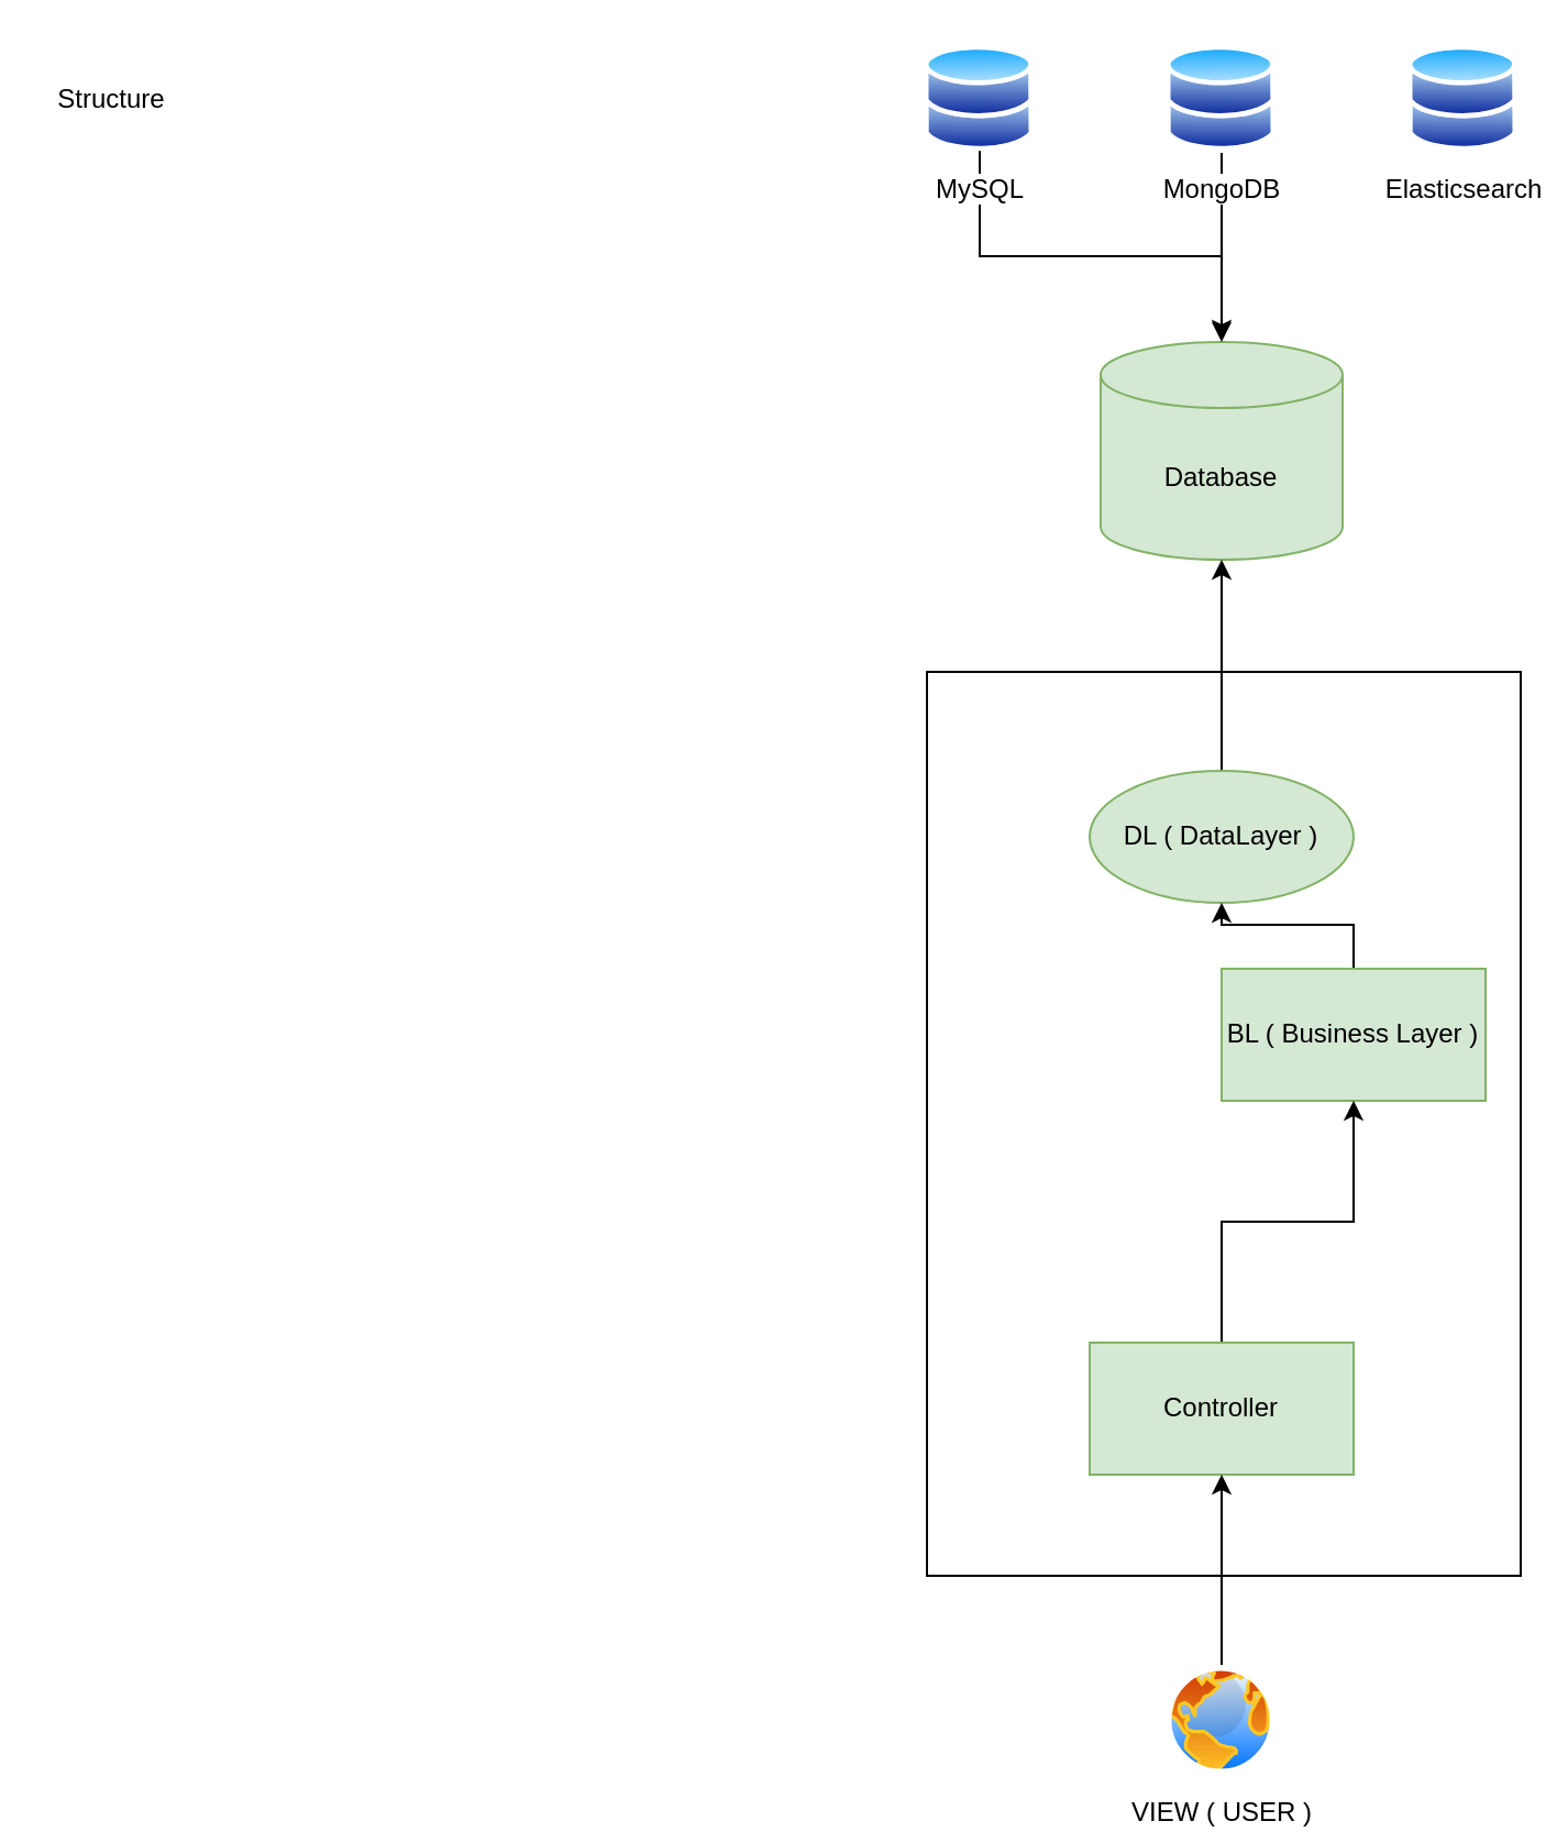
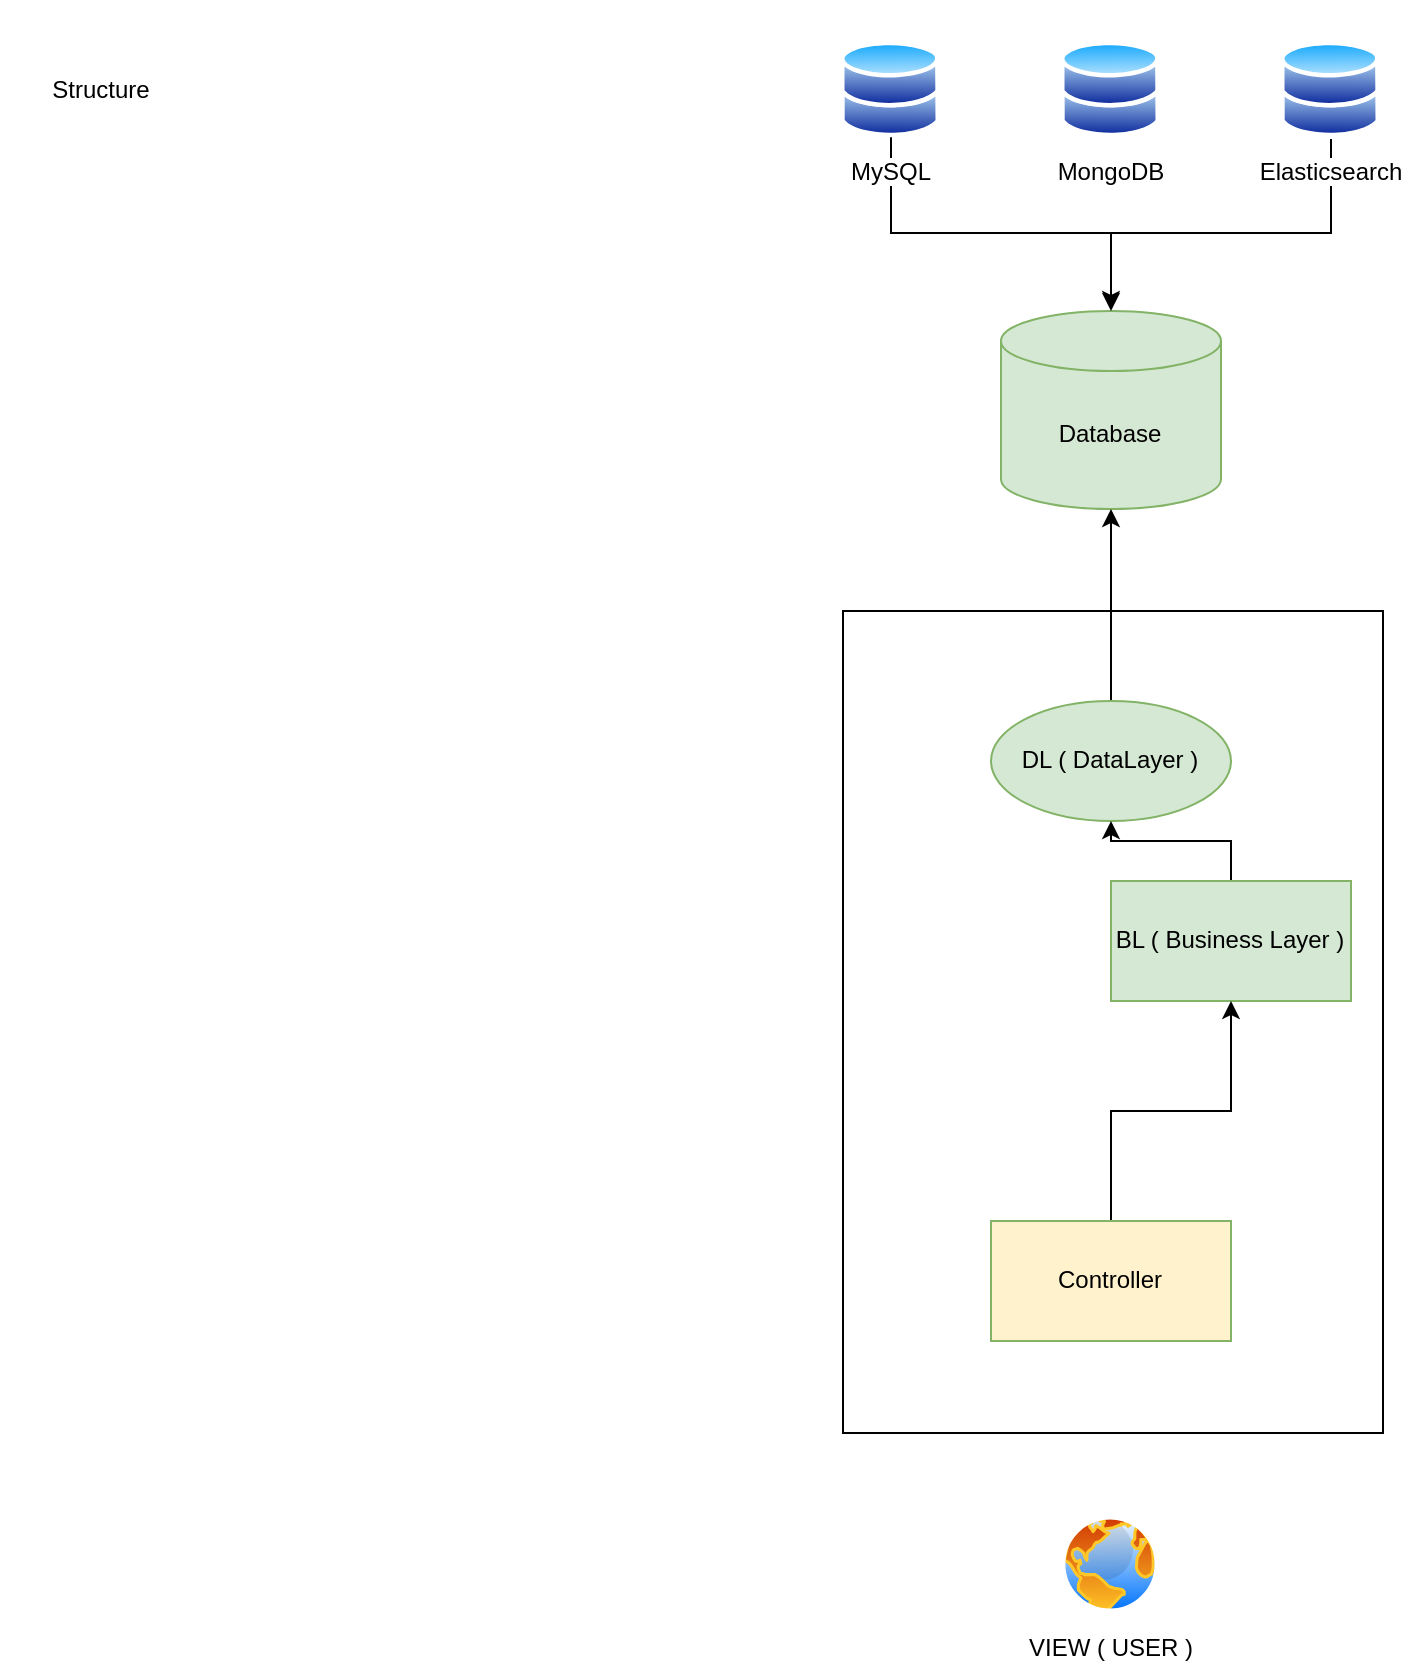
  <mxCell id="0" />
  <mxCell id="1" parent="0" />
  <mxCell id="2" value="" style="rounded=0;whiteSpace=wrap;html=1;" parent="1" vertex="1"><mxGeometry x="421" y="305" width="270" height="411" as="geometry" /></mxCell>
  <mxCell id="3" value="Database" style="shape=cylinder3;whiteSpace=wrap;html=1;boundedLbl=1;backgroundOutline=1;size=15;fillColor=#d5e8d4;strokeColor=#82b366;" parent="1" vertex="1"><mxGeometry x="500" y="155" width="110" height="99" as="geometry" /></mxCell>
  <mxCell id="4" value="Structure" style="text;html=1;align=center;verticalAlign=middle;resizable=0;points=[];autosize=1;strokeColor=none;" parent="1" vertex="1"><mxGeometry x="20" y="34.5" width="60" height="20" as="geometry" /></mxCell>
  <mxCell id="5" style="edgeStyle=orthogonalEdgeStyle;rounded=0;orthogonalLoop=1;jettySize=auto;html=1;entryX=0.5;entryY=1;entryDx=0;entryDy=0;entryPerimeter=0;" parent="1" source="6" target="3" edge="1"><mxGeometry relative="1" as="geometry" /></mxCell>
  <mxCell id="6" value="&lt;span&gt;DL ( DataLayer )&lt;/span&gt;" style="ellipse;whiteSpace=wrap;html=1;fillColor=#d5e8d4;strokeColor=#82b366;" parent="1" vertex="1"><mxGeometry x="495" y="350" width="120" height="60" as="geometry" /></mxCell>
  <mxCell id="7" style="edgeStyle=orthogonalEdgeStyle;rounded=0;orthogonalLoop=1;jettySize=auto;html=1;entryX=0.5;entryY=1;entryDx=0;entryDy=0;" parent="1" source="8" target="6" edge="1"><mxGeometry relative="1" as="geometry" /></mxCell>
  <mxCell id="8" value="BL ( Business Layer )" style="rounded=0;whiteSpace=wrap;html=1;fillColor=#d5e8d4;strokeColor=#82b366;" parent="1" vertex="1"><mxGeometry x="555" y="440" width="120" height="60" as="geometry" /></mxCell>
  <mxCell id="9" style="edgeStyle=orthogonalEdgeStyle;rounded=0;orthogonalLoop=1;jettySize=auto;html=1;entryX=0.5;entryY=1;entryDx=0;entryDy=0;" parent="1" source="10" target="8" edge="1"><mxGeometry relative="1" as="geometry" /></mxCell>
- <mxCell id="10" value="Controller" style="rounded=0;whiteSpace=wrap;html=1;fillColor=#d5e8d4;strokeColor=#82b366;" parent="1" vertex="1"><mxGeometry x="495" y="610" width="120" height="60" as="geometry" /></mxCell>
- <mxCell id="11" style="rounded=0;orthogonalLoop=1;jettySize=auto;html=1;entryX=0.5;entryY=1;entryDx=0;entryDy=0;" parent="1" source="12" target="10" edge="1"><mxGeometry relative="1" as="geometry" /></mxCell>
+ <mxCell id="10" value="Controller" style="rounded=0;whiteSpace=wrap;html=1;fillColor=#fff2cc;strokeColor=#82b366;" parent="1" vertex="1"><mxGeometry x="495" y="610" width="120" height="60" as="geometry" /></mxCell>
  <mxCell id="12" value="&lt;div&gt;VIEW ( USER )&lt;/div&gt;" style="aspect=fixed;perimeter=ellipsePerimeter;html=1;align=center;shadow=0;dashed=0;spacingTop=3;image;image=img/lib/active_directory/internet_globe.svg;" parent="1" vertex="1"><mxGeometry x="530" y="757" width="50" height="50" as="geometry" /></mxCell>
  <mxCell id="13" style="edgeStyle=orthogonalEdgeStyle;rounded=0;orthogonalLoop=1;jettySize=auto;html=1;entryX=0.5;entryY=0;entryDx=0;entryDy=0;entryPerimeter=0;" parent="1" edge="1"><mxGeometry relative="1" as="geometry"><mxPoint x="445" y="68" as="sourcePoint" /><mxPoint x="555" y="154" as="targetPoint" /><Array as="points"><mxPoint x="445" y="116" /><mxPoint x="555" y="116" /></Array></mxGeometry></mxCell>
  <mxCell id="14" value="MySQL" style="aspect=fixed;perimeter=ellipsePerimeter;html=1;align=center;shadow=0;dashed=0;spacingTop=3;image;image=img/lib/active_directory/databases.svg;flipH=0;flipV=0;" parent="1" vertex="1"><mxGeometry x="420" y="20" width="50" height="49" as="geometry" /></mxCell>
- <mxCell id="15" style="edgeStyle=none;rounded=0;orthogonalLoop=1;jettySize=auto;html=1;entryX=0.5;entryY=0;entryDx=0;entryDy=0;entryPerimeter=0;" parent="1" source="16" target="3" edge="1"><mxGeometry relative="1" as="geometry" /></mxCell>
  <mxCell id="16" value="MongoDB" style="aspect=fixed;perimeter=ellipsePerimeter;html=1;align=center;shadow=0;dashed=0;spacingTop=3;image;image=img/lib/active_directory/databases.svg;flipH=0;flipV=0;" parent="1" vertex="1"><mxGeometry x="530" y="20" width="50" height="49" as="geometry" /></mxCell>
+ <mxCell id="17" style="edgeStyle=orthogonalEdgeStyle;rounded=0;orthogonalLoop=1;jettySize=auto;html=1;entryX=0.5;entryY=0;entryDx=0;entryDy=0;entryPerimeter=0;" parent="1" source="18" target="3" edge="1"><mxGeometry relative="1" as="geometry"><Array as="points"><mxPoint x="665" y="116" /><mxPoint x="555" y="116" /></Array></mxGeometry></mxCell>
  <mxCell id="18" value="Elasticsearch" style="aspect=fixed;perimeter=ellipsePerimeter;html=1;align=center;shadow=0;dashed=0;spacingTop=3;image;image=img/lib/active_directory/databases.svg;flipH=0;flipV=0;" parent="1" vertex="1"><mxGeometry x="640" y="20" width="50" height="49" as="geometry" /></mxCell>
